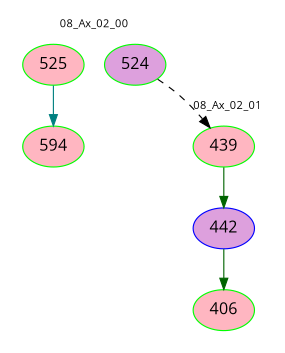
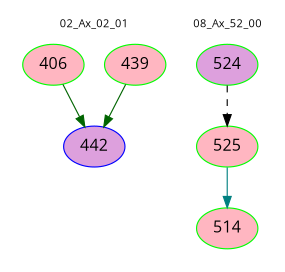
  digraph {
    fontname="Open Sans"
    node [color=green fillcolor=lightpink fontname="Open Sans" style=filled]
    edge [color=darkgreen fontname="Open Sans" style=solid]
    n1 [label=439]
    n2 [color=blue fillcolor=plum label=442]
    n3 [label=406]
    n4 [fillcolor=plum label=524]
    n5 [label=525]
-   n6 [label=594]
+   n6 [label=514]
    subgraph cluster_1 {
      color=white
      fontsize=10
-     label="08_Ax_02_01"
+     label="02_Ax_02_01"
      n1
      n2
      n3
    }
    subgraph cluster_2 {
      color=white
      fontsize=10
-     label="08_Ax_02_00"
+     label="08_Ax_52_00"
      n4
      n5
      n6
    }
    n1 -> n2
-   n2 -> n3
-   n4 -> n1 [color=black style=dashed]
+   n3 -> n2
+   n4 -> n5 [color=black style=dashed]
    n5 -> n6 [color=teal]
  }
